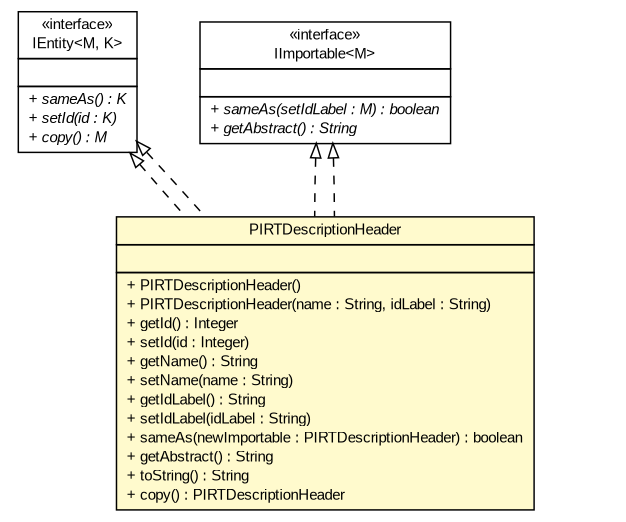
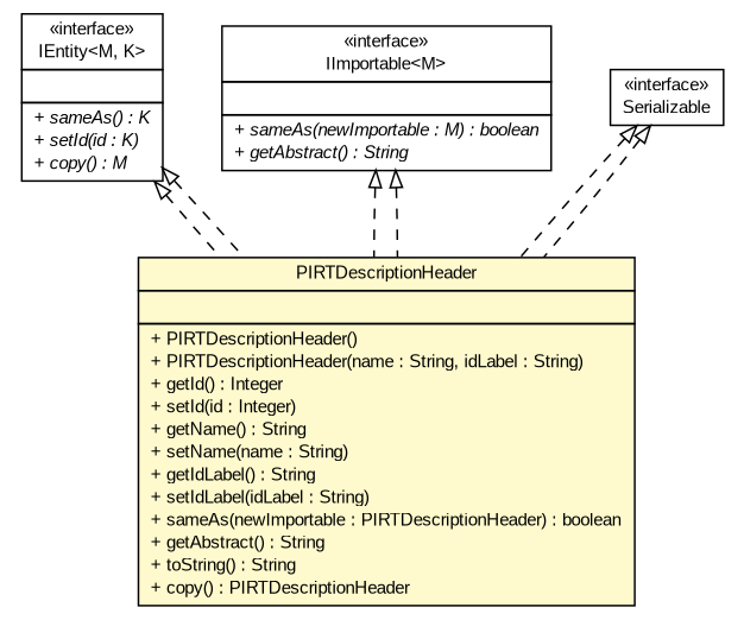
  digraph {
    nodesep=0.25
    ranksep=0.5
    node [fontcolor=black fontname=arial fontsize=10.0 shape=plaintext]
    edge [arrowtail=empty dir=back fontname=arial fontsize=10 headport=p labelfontname=arial labelfontsize=10 style=dashed tailport=p]
    n1 [label=<<table title="gov.sandia.cf.model.IEntity" border="0" cellborder="1" cellspacing="0" cellpadding="2" port="p" href="./IEntity.html"> 		<tr><td><table border="0" cellspacing="0" cellpadding="1"> <tr><td align="center" balign="center"> &#171;interface&#187; </td></tr> <tr><td align="center" balign="center"> IEntity&lt;M, K&gt; </td></tr> 		</table></td></tr> 		<tr><td><table border="0" cellspacing="0" cellpadding="1"> <tr><td align="left" balign="left">  </td></tr> 		</table></td></tr> 		<tr><td><table border="0" cellspacing="0" cellpadding="1"> <tr><td align="left" balign="left"><font face="arial italic" point-size="10.0"> + sameAs() : K </font></td></tr> <tr><td align="left" balign="left"><font face="arial italic" point-size="10.0"> + setId(id : K) </font></td></tr> <tr><td align="left" balign="left"><font face="arial italic" point-size="10.0"> + copy() : M </font></td></tr> 		</table></td></tr> 		</table>>]
    n2 [label=<<table title="gov.sandia.cf.model.PIRTDescriptionHeader" border="0" cellborder="1" cellspacing="0" cellpadding="2" port="p" bgcolor="lemonChiffon" href="./PIRTDescriptionHeader.html"> 		<tr><td><table border="0" cellspacing="0" cellpadding="1"> <tr><td align="center" balign="center"> PIRTDescriptionHeader </td></tr> 		</table></td></tr> 		<tr><td><table border="0" cellspacing="0" cellpadding="1"> <tr><td align="left" balign="left">  </td></tr> 		</table></td></tr> 		<tr><td><table border="0" cellspacing="0" cellpadding="1"> <tr><td align="left" balign="left"> + PIRTDescriptionHeader() </td></tr> <tr><td align="left" balign="left"> + PIRTDescriptionHeader(name : String, idLabel : String) </td></tr> <tr><td align="left" balign="left"> + getId() : Integer </td></tr> <tr><td align="left" balign="left"> + setId(id : Integer) </td></tr> <tr><td align="left" balign="left"> + getName() : String </td></tr> <tr><td align="left" balign="left"> + setName(name : String) </td></tr> <tr><td align="left" balign="left"> + getIdLabel() : String </td></tr> <tr><td align="left" balign="left"> + setIdLabel(idLabel : String) </td></tr> <tr><td align="left" balign="left"> + sameAs(newImportable : PIRTDescriptionHeader) : boolean </td></tr> <tr><td align="left" balign="left"> + getAbstract() : String </td></tr> <tr><td align="left" balign="left"> + toString() : String </td></tr> <tr><td align="left" balign="left"> + copy() : PIRTDescriptionHeader </td></tr> 		</table></td></tr> 		</table>>]
-   n3 [label=<<table title="gov.sandia.cf.model.IImportable" border="0" cellborder="1" cellspacing="0" cellpadding="2" port="p" href="./IImportable.html"> 		<tr><td><table border="0" cellspacing="0" cellpadding="1"> <tr><td align="center" balign="center"> &#171;interface&#187; </td></tr> <tr><td align="center" balign="center"> IImportable&lt;M&gt; </td></tr> 		</table></td></tr> 		<tr><td><table border="0" cellspacing="0" cellpadding="1"> <tr><td align="left" balign="left">  </td></tr> 		</table></td></tr> 		<tr><td><table border="0" cellspacing="0" cellpadding="1"> <tr><td align="left" balign="left"><font face="arial italic" point-size="10.0"> + sameAs(setIdLabel : M) : boolean </font></td></tr> <tr><td align="left" balign="left"><font face="arial italic" point-size="10.0"> + getAbstract() : String </font></td></tr> 		</table></td></tr> 		</table>>]
+   n3 [label=<<table title="gov.sandia.cf.model.IImportable" border="0" cellborder="1" cellspacing="0" cellpadding="2" port="p" href="./IImportable.html"> 		<tr><td><table border="0" cellspacing="0" cellpadding="1"> <tr><td align="center" balign="center"> &#171;interface&#187; </td></tr> <tr><td align="center" balign="center"> IImportable&lt;M&gt; </td></tr> 		</table></td></tr> 		<tr><td><table border="0" cellspacing="0" cellpadding="1"> <tr><td align="left" balign="left">  </td></tr> 		</table></td></tr> 		<tr><td><table border="0" cellspacing="0" cellpadding="1"> <tr><td align="left" balign="left"><font face="arial italic" point-size="10.0"> + sameAs(newImportable : M) : boolean </font></td></tr> <tr><td align="left" balign="left"><font face="arial italic" point-size="10.0"> + getAbstract() : String </font></td></tr> 		</table></td></tr> 		</table>>]
+   n4 [label=<<table title="java.io.Serializable" border="0" cellborder="1" cellspacing="0" cellpadding="2" port="p" href="http://java.sun.com/j2se/1.4.2/docs/api/java/io/Serializable.html"> 		<tr><td><table border="0" cellspacing="0" cellpadding="1"> <tr><td align="center" balign="center"> &#171;interface&#187; </td></tr> <tr><td align="center" balign="center"> Serializable </td></tr> 		</table></td></tr> 		</table>>]
    n1 -> n2
    n1 -> n2
    n3 -> n2
    n3 -> n2
+   n4 -> n2
+   n4 -> n2
  }
